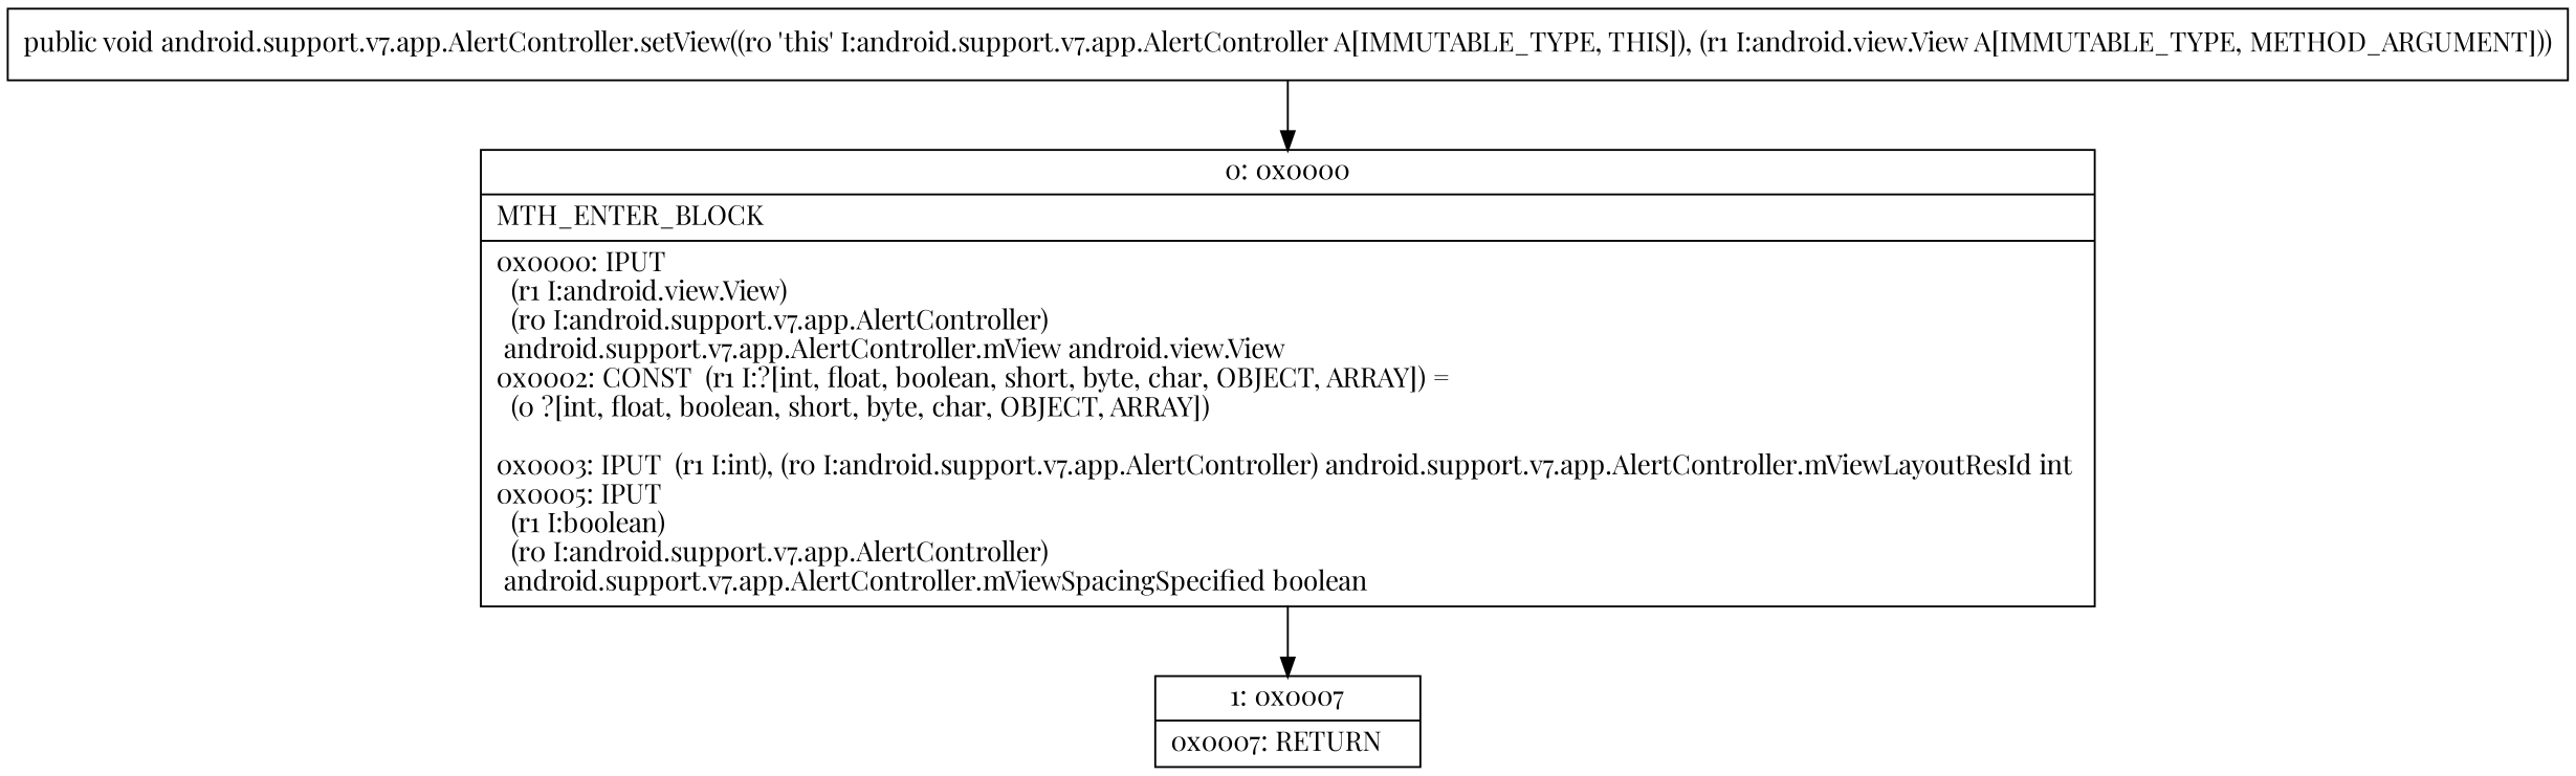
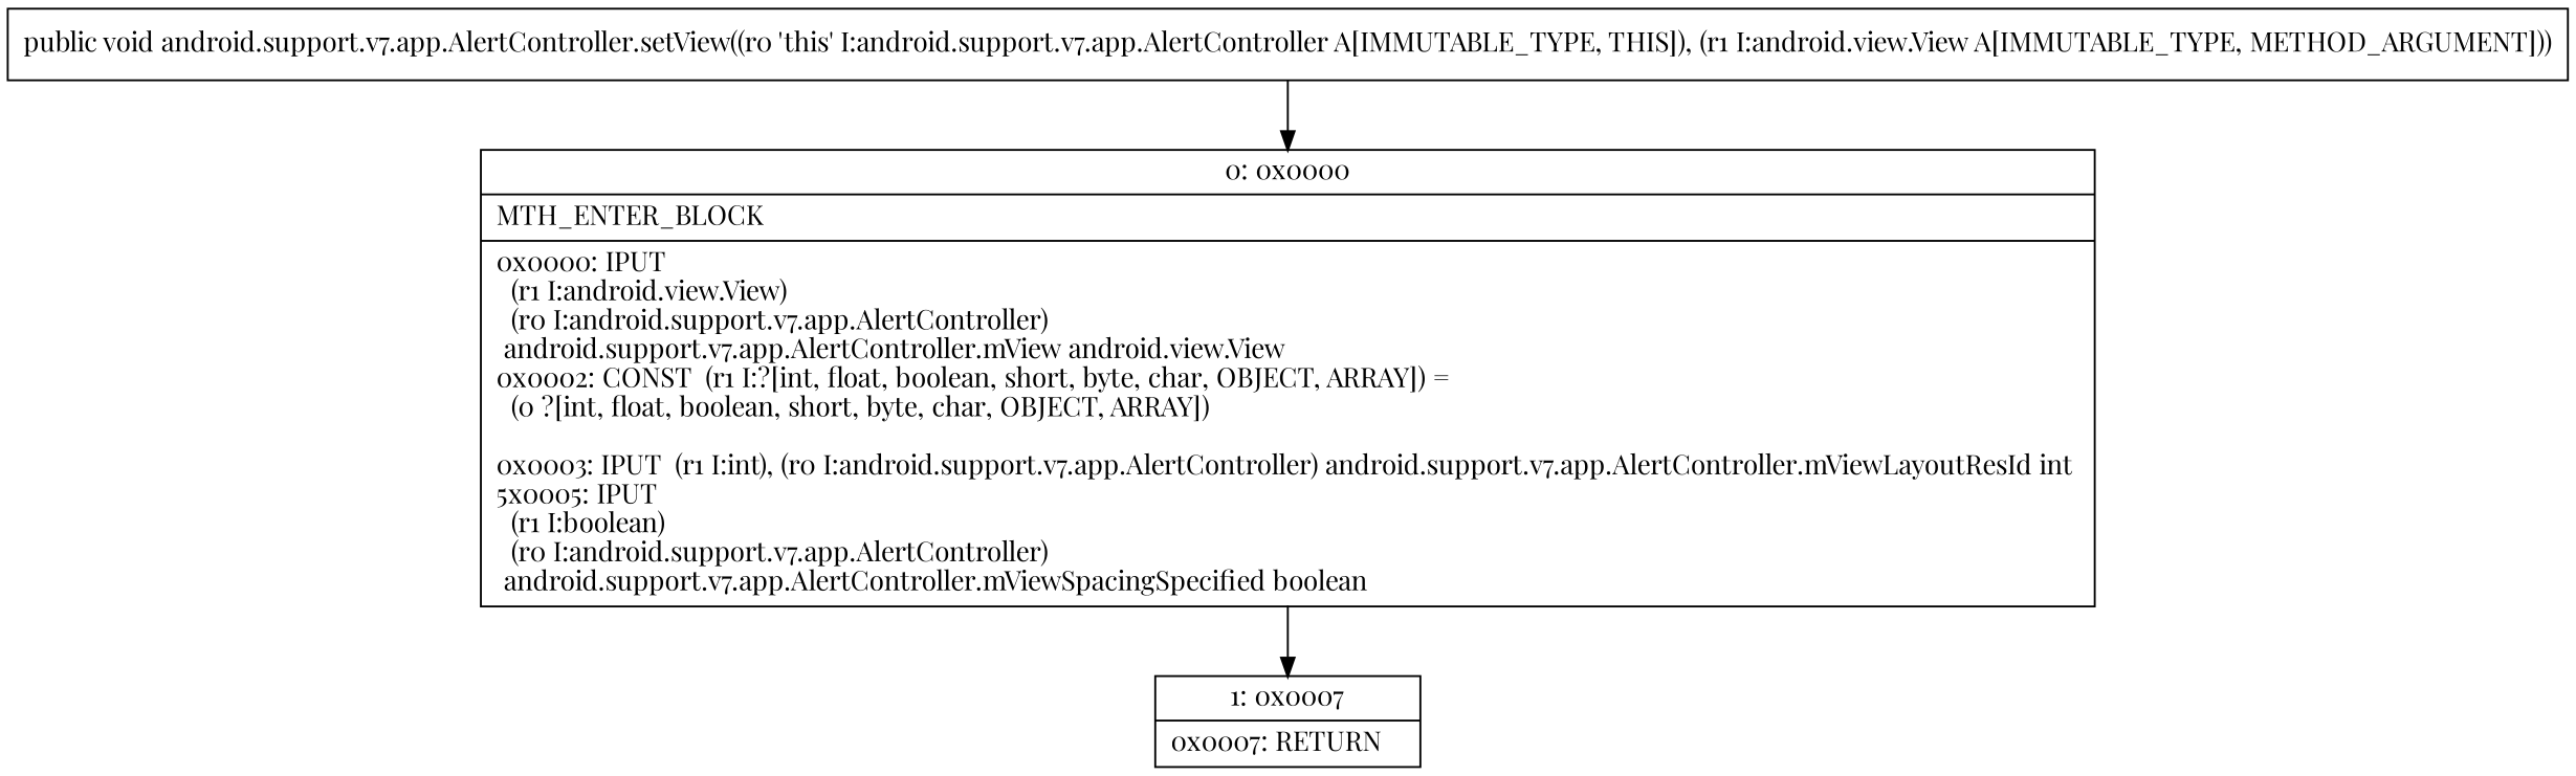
  digraph {
    fontname="Playfair Display"
    node [shape=record fontname="Playfair Display"]
    edge [fontname="Playfair Display"]
-   n1 [label="{0\:\ 0x0000|MTH_ENTER_BLOCK\l|0x0000: IPUT  \l  (r1 I:android.view.View)\l  (r0 I:android.support.v7.app.AlertController)\l android.support.v7.app.AlertController.mView android.view.View \l0x0002: CONST  (r1 I:?[int, float, boolean, short, byte, char, OBJECT, ARRAY]) = \l  (0 ?[int, float, boolean, short, byte, char, OBJECT, ARRAY])\l \l0x0003: IPUT  (r1 I:int), (r0 I:android.support.v7.app.AlertController) android.support.v7.app.AlertController.mViewLayoutResId int \l0x0005: IPUT  \l  (r1 I:boolean)\l  (r0 I:android.support.v7.app.AlertController)\l android.support.v7.app.AlertController.mViewSpacingSpecified boolean \l}"]
+   n1 [label="{0\:\ 0x0000|MTH_ENTER_BLOCK\l|0x0000: IPUT  \l  (r1 I:android.view.View)\l  (r0 I:android.support.v7.app.AlertController)\l android.support.v7.app.AlertController.mView android.view.View \l0x0002: CONST  (r1 I:?[int, float, boolean, short, byte, char, OBJECT, ARRAY]) = \l  (0 ?[int, float, boolean, short, byte, char, OBJECT, ARRAY])\l \l0x0003: IPUT  (r1 I:int), (r0 I:android.support.v7.app.AlertController) android.support.v7.app.AlertController.mViewLayoutResId int \l5x0005: IPUT  \l  (r1 I:boolean)\l  (r0 I:android.support.v7.app.AlertController)\l android.support.v7.app.AlertController.mViewSpacingSpecified boolean \l}"]
    n2 [label="{1\:\ 0x0007|0x0007: RETURN   \l}"]
    n3 [label="{public void android.support.v7.app.AlertController.setView((r0 'this' I:android.support.v7.app.AlertController A[IMMUTABLE_TYPE, THIS]), (r1 I:android.view.View A[IMMUTABLE_TYPE, METHOD_ARGUMENT])) }"]
    n1 -> n2
    n3 -> n1
  }
